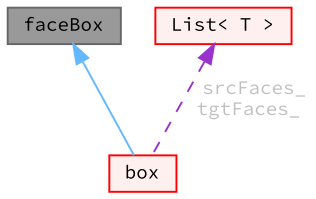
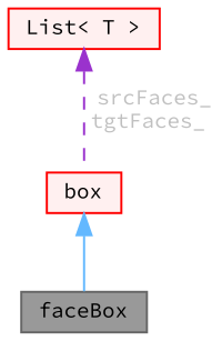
  digraph {
    fontname="Source Code Pro"
    node [color=red fillcolor="#FFF0F0" fontname="Source Code Pro" fontsize=10 shape=box style=filled]
    edge [dir=back fontname="Source Code Pro" fontsize=10 labelfontname=Helvetica labelfontsize=10]
    n1 [color=gray40 fillcolor=grey60 fontcolor=black height=0.2 label=faceBox width=0.4]
    n2 [height=0.2 label=box width=0.4]
    n3 [height=0.2 label="List\< T \>" width=0.4]
-   n1 -> n2 [color=steelblue1 style=solid]
+   n2 -> n1 [color=steelblue1 style=solid]
    n3 -> n2 [color=darkorchid3 fontcolor=grey label=" srcFaces_\ntgtFaces_" style=dashed]
  }
